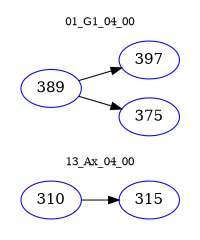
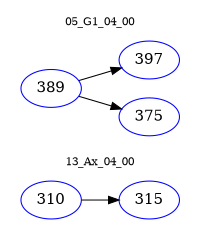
  digraph {
    rankdir=LR
    node [color=blue]
    edge [color=black]
    n1 [label=310]
    n2 [label=315]
    n3 [label=389]
    n4 [label=375]
    n5 [label=397]
    subgraph cluster_1 {
      color=white
      fontsize=10
      label="13_Ax_04_00"
      n1
      n2
    }
    subgraph cluster_2 {
      color=white
      fontsize=10
-     label="01_G1_04_00"
+     label="05_G1_04_00"
      n3
      n4
      n5
    }
    n1 -> n2
    n3 -> n4
    n3 -> n5
  }
